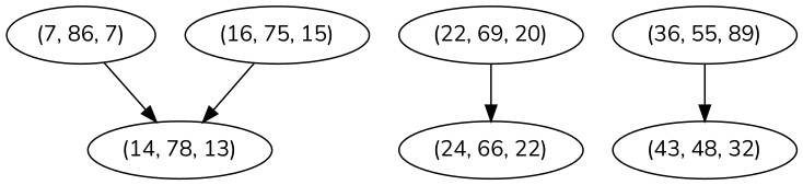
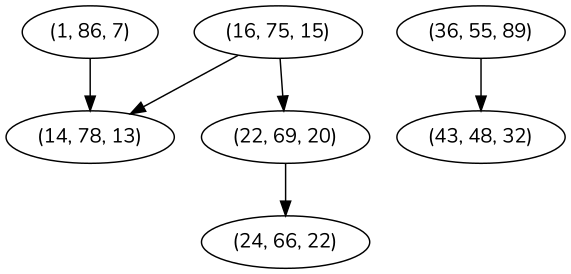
  digraph {
    fontname=Nunito
    node [fontname=Nunito]
    edge [fontname=Nunito]
-   "(7, 86, 7)"
+   "(7, 86, 7)" [label="(1, 86, 7)"]
    "(14, 78, 13)"
    "(16, 75, 15)"
    "(22, 69, 20)"
    "(24, 66, 22)"
    n6 [label="(36, 55, 89)"]
    "(43, 48, 32)"
    "(7, 86, 7)" -> "(14, 78, 13)"
    "(16, 75, 15)" -> "(14, 78, 13)"
+   "(16, 75, 15)" -> "(22, 69, 20)"
    "(22, 69, 20)" -> "(24, 66, 22)"
    n6 -> "(43, 48, 32)"
  }
